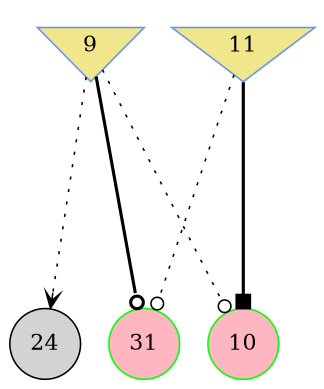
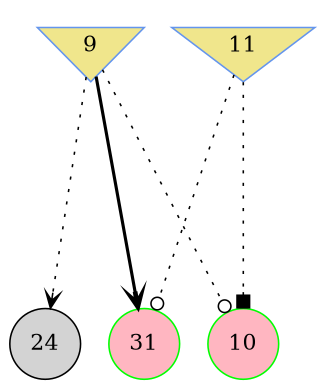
  digraph {
    ranksep=2.0
    node [color=cornflowerblue fillcolor=khaki shape=circle style=filled]
    edge [arrowhead=vee style=dotted]
    9 [shape=invtriangle]
    11 [shape=invtriangle]
    24 [color=black fillcolor=lightgrey]
    n4 [color=green fillcolor=lightpink label=10]
    31 [color=green fillcolor=lightpink]
    subgraph sub_1 {
      rank=same
      9
      11
    }
    subgraph sub_2 {
      rank=same
      24
    }
    subgraph sub_3 {
      rank=same
      n4
      31
    }
    9 -> 24
    9 -> n4 [arrowhead=odot]
-   9 -> 31 [arrowhead=odot style=bold]
-   11 -> n4 [arrowhead=box style=bold]
+   9 -> 31 [style=bold]
+   11 -> n4 [arrowhead=box]
    11 -> 31 [arrowhead=odot]
  }
